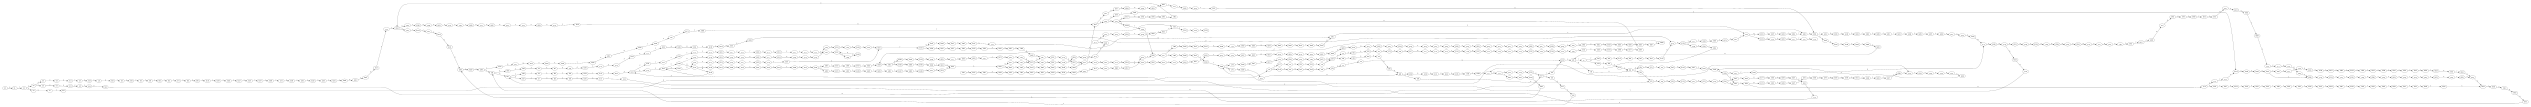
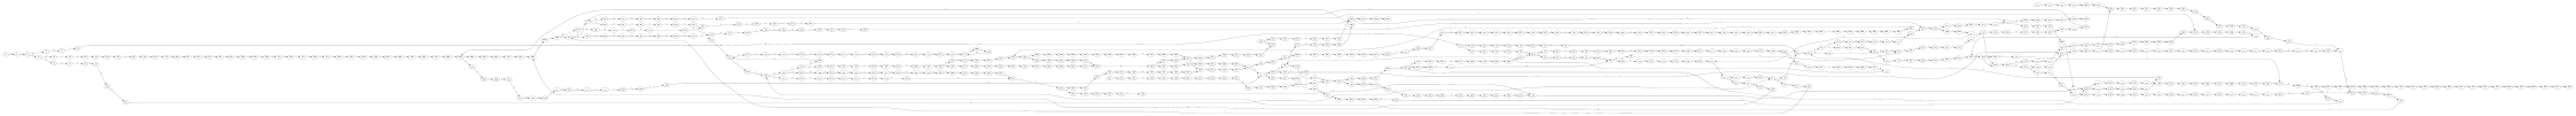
  strict digraph {
    fontname=Nunito
    rankdir=LR
    node [fontname=Nunito]
    edge [fontname=Nunito]
    S0
    S1
    S2
    S3
    S4
    S5
    S6
    S7
    S8
    S9
    S10
    S11
    S12
    S13
    S14
    S15
    S16
    S17
    S18
    S19
    S20
    S21
    S22
    S23
    S24
    S25
    S26
    S27
    S28
    S29
    S30
    S31
    S32
    S33
    S34
    S35
    S36
    S37
    S38
    S39
    S40
    S41
    S42
    S43
    S44
    S45
    S46
    S47
    S48
    S49
    S50
    S51
    S52
    S53
    S54
    S55
    S56
    S57
    S58
    S59
    S60
    S61
    S62
    S63
    S64
    S65
    S66
    S67
    S68
    S69
    S70
    S71
    S72
    S73
    S74
    S75
    S76
    S77
    S78
    S79
    S80
    S81
    S82
    S83
    S84
    S85
    S86
    S87
    S88
    S89
    S90
    S91
    S92
    S93
    S94
    S95
    S96
    S97
    S98
    S99
    S100
    S101
    S102
    S103
    S104
    S105
    S106
    S107
    S108
    S109
    S110
    S111
    S112
    S113
    S114
    S115
    S116
    S117
    S118
    S119
    S120
    S121
    S122
    S123
    S124
    S125
    S126
    S127
    S128
    S129
    S130
    S131
    S132
    S133
    S134
    S135
    S136
    S137
    S138
    S139
    S140
    S141
    S142
    S143
    S144
    S145
    S146
    S147
    S148
    S149
    S150
    S151
    S152
    S153
    S154
    S155
    S156
    S157
    S158
    S159
    S160
    S161
    S162
    S163
    S164
    S165
    S166
    S167
    S168
    S169
    S170
    S171
    S172
    S173
    S174
    S175
    S176
    S177
    S178
    S179
    S180
    S181
    S182
    S183
    S184
    S185
    S186
    S187
    S188
    S189
    S190
    S191
    S192
    S193
    S194
    S195
    S196
    S197
    S198
    S199
    S200
    S201
    S202
    S203
    S204
    S205
    S206
    S207
    S208
    S209
    S210
    S211
    S212
    S213
    S214
    S215
    S216
    S217
    S218
    S219
    S220
    S221
    S222
    S223
    S224
    S225
    S226
    S227
    S228
    S229
    S230
    S231
    S232
    S233
    S234
    S235
    S236
    S237
    S238
    S239
    S240
    S241
    S242
    S243
    S244
    S245
    S246
    S247
    S248
    S249
    S250
    S251
    S252
    S253
    S254
    S255
    S256
    S257
    S258
    S259
    S260
    S261
    S262
    S263
    S264
    S265
    S266
    S267
    S268
    S269
    S270
    S271
    S272
    S273
    S274
    S275
    S276
    S277
    S278
    S279
    S280
    S281
    S282
    S283
    S284
    S285
    S286
    S287
    S288
    S289
    S290
    S291
    S292
    S293
    S294
    S295
    S296
    S297
    S298
    S299
    S300
    S301
    S302
    S303
    S304
    S305
    S306
    S307
    S308
    S309
    S310
    S311
    S312
    S313
    S314
    S315
    S316
    S317
    S318
    S319
    S320
    S321
    S322
    S323
    S324
    S325
    S326
    S327
    S328
    S329
    S330
    S331
    S332
    S333
    S334
    S335
    S336
    S337
    S338
    S339
    S340
    S341
    S342
    S343
    S344
    S345
    S346
    S347
    S348
    S349
    S350
    S351
    S352
    S353
    S354
    S355
    S356
    S357
    S358
    S359
    S360
    S361
    S362
    S363
    S364
    S365
    S366
    S367
    S368
    S369
    S370
    S371
    S372
    S373
    S374
    S375
    S376
    S377
    S378
    S379
    S380
    S381
    S382
    S383
    S384
    S385
    S386
    S387
    S388
    S389
    S390
    S391
    S392
    S393
    S394
    S395
    S396
    S397
    S398
    S399
    S400
    S401
    S402
    S403
    S404
    S405
    S406
    S407
    S408
    S409
    S410
    S411
    S412
    S413
    S414
    S415
    S416
    S417
    S418
    S419
    S420
    S422
    S423
    S424
    S425
    S426
    S427
    S428
    S429
    S430
    S431
    S432
    S433
    S434
    S435
    S436
    S421
    S437
    S438
    S439
    S440
    S441
    S442
    S443
    S444
    S445
    S446
    S447
    S448
    S449
    S450
    S451
    S452
    S453
    S454
    S455
    S456
    S457
    S458
    S459
    S460
    S461
    S462
    S463
    S464
    S465
    S466
    S467
    S468
    S469
    S470
    S471
    S472
    S473
    S474
    S475
    S476
    S477
    S478
    S479
    S480
    S481
    S482
    S483
    S484
    S485
    S486
    S487
    S488
    S489
    S490
    S491
    S492
    S493
    S494
    S495
    S496
    S497
    S498
    S499
    S500
    S501
    S502
    S503
    S504
    S505
    S506
    S507
    S508
    S509
    S510
    S511
    S512
    S513
    S514
    S515
    S516
    S517
    S518
    S519
    S520
    S521
    S522
    S523
    S524
    S525
    S526
    S527
    S528
    S529
    S530
    S531
    S532
    S533
    S534
    S535
    S536
    S537
    S538
    S539
    S540
-   S541
    S542
    S543
    S544
    S545
    S546
    S547
    S548
    S549
    S550
    S551
    S552
    S553
    S554
    S555
    S556
    S557
    S558
    S559
    S560
    S561
    S562
    S563
    S564
    S565
    S566
    S567
    S568
    S569
    S570
    S571
    S572
    S573
    S574
    S575
    S576
    S577
    S578
    S579
    S580
    S581
    S582
    S583
    S584
    S585
    S586
    S587
    S588
    S589
    S590
    S591
    S592
    S593
    S594
    S595
    S596
    S597
    S598
    S599
    S600
    S601
    S602
    S603
    S604
    S605
    S606
    S607
    S608
    S609
    S610
    S611
    S612
    S613
    S614
    S615
    S616
    S617
    S618
    S620
    S621
    S619
    S622
    S623
    S624
    S625
    S626
    S627
    S628
    S629
    S630
    S631
    S632
    S633
    S634
    S635
    S636
    S637
    S638
    S639
    S640
    S641
    S642
    S643
    S644
    S645
    S646
    S647
    S648
    S649
    S650
    S651
    S652
    S653
    S654
    S655
    S656
    S657
    S658
    S659
    S660
    S661
    S662
    S663
    S664
    S665
    S666
    S667
    S668
    S0 -> S1 [label=G]
    S1 -> S2 [label=T]
    S2 -> S3 [label=G]
    S2 -> S4 [label=C]
    S3 -> S5 [label=A]
    S3 -> S6 [label=C]
    S4 -> S7 [label=G]
    S5 -> S8 [label=C]
    S6 -> S9 [label=C]
    S7 -> S10 [label=C]
    S8 -> S11 [label=G]
    S9 -> S12 [label=G]
    S10 -> S13 [label=G]
    S11 -> S14 [label=T]
    S12 -> S15 [label=C]
    S13 -> S16 [label=C]
    S13 -> S17 [label=T]
    S14 -> S18 [label=G]
    S15 -> S19 [label=C]
    S16 -> S20 [label=A]
    S17 -> S21 [label=A]
    S18 -> S22 [label=G]
    S19 -> S23 [label=G]
    S20 -> S24 [label=G]
    S21 -> S25 [label=G]
    S22 -> S26 [label=G]
    S23 -> S27 [label=G]
    S24 -> S28 [label=C]
    S25 -> S29 [label=C]
    S26 -> S30 [label=T]
    S27 -> S31 [label=T]
    S27 -> S32 [label=A]
    S28 -> S33 [label=C]
    S29 -> S34 [label=C]
    S30 -> S35 [label=A]
    S31 -> S36 [label=G]
    S32 -> S37 [label=A]
    S33 -> S38 [label=G]
    S34 -> S39 [label=G]
    S35 -> S40 [label=C]
    S36 -> S41 [label=G]
    S37 -> S42 [label=C]
    S38 -> S43 [label=G]
    S39 -> S44 [label=A]
    S39 -> S45 [label=C]
    S40 -> S46 [label=T]
    S41 -> S47 [label=T]
    S41 -> S48 [label=A]
    S42 -> S49 [label=T]
    S43 -> S50 [label=T]
    S44 -> S51 [label=A]
    S45 -> S52 [label=T]
    S46 -> S53 [label=A]
    S47 -> S54 [label=G]
    S47 -> S55 [label=T]
    S48 -> S56 [label=A]
    S49 -> S57 [label=G]
    S49 -> S58 [label=A]
    S50 -> S36 [label=G]
    S51 -> S59 [label=A]
    S52 -> S60 [label=G]
    S53 -> S61 [label=T]
    S54 -> S62 [label=G]
    S55 -> S63 [label=A]
    S56 -> S64 [label=C]
    S56 -> S65 [label=G]
    S57 -> S66 [label=C]
    S57 -> S67 [label=G]
    S58 -> S68 [label=C]
    S59 -> S69 [label=C]
    S60 -> S70 [label=G]
    S61 -> S71 [label=T]
    S62 -> S72 [label=A]
    S63 -> S73 [label=G]
    S64 -> S74 [label=C]
    S65 -> S75 [label=A]
    S66 -> S76 [label=A]
    S67 -> S77 [label=A]
    S68 -> S78 [label=A]
    S69 -> S79 [label=C]
    S70 -> S80 [label=A]
    S71 -> S81 [label=G]
    S72 -> S56 [label=A]
    S73 -> S82 [label=A]
    S74 -> S83 [label=T]
    S75 -> S84 [label=A]
    S76 -> S85 [label=A]
    S77 -> S86 [label=C]
    S78 -> S87 [label=A]
    S79 -> S88 [label=C]
    S80 -> S89 [label=A]
    S81 -> S90 [label=G]
    S82 -> S91 [label=A]
    S83 -> S92 [label=C]
    S84 -> S93 [label=C]
    S85 -> S94 [label=C]
    S86 -> S95 [label=C]
    S87 -> S96 [label=C]
    S88 -> S97 [label=C]
    S89 -> S98 [label=T]
    S89 -> S99 [label=G]
    S90 -> S100 [label=A]
    S91 -> S101 [label=G]
    S92 -> S102 [label=G]
    S93 -> S103 [label=G]
    S94 -> S104 [label=C]
    S95 -> S105 [label=C]
    S96 -> S106 [label=G]
    S97 -> S107 [label=G]
    S98 -> S108 [label=G]
    S99 -> S75 [label=A]
    S100 -> S109 [label=A]
    S101 -> S110 [label=G]
    S102 -> S111 [label=G]
    S103 -> S112 [label=G]
    S104 -> S113 [label=A]
    S105 -> S114 [label=G]
    S106 -> S115 [label=A]
    S107 -> S116 [label=A]
    S108 -> S117 [label=G]
    S109 -> S118 [label=C]
    S110 -> S119 [label=G]
    S111 -> S120 [label=C]
    S112 -> S121 [label=C]
    S113 -> S122 [label=G]
    S114 -> S123 [label=T]
    S115 -> S124 [label=A]
    S116 -> S125 [label=C]
    S117 -> S126 [label=G]
    S118 -> S127 [label=G]
    S119 -> S128 [label=G]
    S120 -> S129 [label=A]
    S121 -> S130 [label=A]
    S122 -> S131 [label=A]
    S123 -> S132 [label=C]
    S124 -> S133 [label=A]
    S125 -> S134 [label=T]
    S126 -> S135 [label=G]
    S127 -> S136 [label=G]
    S128 -> S137 [label=T]
    S128 -> S138 [label=G]
    S129 -> S139 [label=C]
    S130 -> S140 [label=C]
    S131 -> S141 [label=C]
    S131 -> S142 [label=A]
    S132 -> S143 [label=T]
    S133 -> S144 [label=A]
    S134 -> S145 [label=A]
    S135 -> S146 [label=T]
    S136 -> S147 [label=T]
    S137 -> S148 [label=C]
    S138 -> S149 [label=T]
    S139 -> S150 [label=G]
    S139 -> S151 [label=C]
    S140 -> S151 [label=C]
    S140 -> S152 [label=T]
    S141 -> S153 [label=T]
    S142 -> S154 [label=C]
    S143 -> S155 [label=C]
    S144 -> S156 [label=C]
    S145 -> S157 [label=G]
    S146 -> S158 [label=C]
    S147 -> S159 [label=A]
    S148 -> S160 [label=T]
    S149 -> S161 [label=C]
    S150 -> S162 [label=C]
    S151 -> S163 [label=G]
    S152 -> S164 [label=G]
    S153 -> S165 [label=C]
    S154 -> S166 [label=C]
    S154 -> S167 [label=A]
    S155 -> S168 [label=G]
    S156 -> S169 [label=A]
    S157 -> S170 [label=A]
    S158 -> S171 [label=C]
    S159 -> S172 [label=C]
    S160 -> S173 [label=C]
    S161 -> S171 [label=C]
    S162 -> S174 [label=G]
    S163 -> S175 [label=A]
    S163 -> S176 [label=G]
    S164 -> S177 [label=G]
    S165 -> S178 [label=C]
    S166 -> S179 [label=A]
    S166 -> S180 [label=G]
    S167 -> S181 [label=G]
    S168 -> S182 [label=G]
    S169 -> S183 [label=G]
    S170 -> S184 [label=A]
    S171 -> S185 [label=G]
    S172 -> S186 [label=G]
    S173 -> S187 [label=T]
    S174 -> S188 [label=C]
    S175 -> S189 [label=G]
    S175 -> S190 [label=A]
    S176 -> S191 [label=G]
    S177 -> S192 [label=G]
    S178 -> S193 [label=C]
    S179 -> S194 [label=G]
    S179 -> S195 [label=C]
    S180 -> S196 [label=G]
    S181 -> S197 [label=C]
    S182 -> S198 [label=C]
    S183 -> S199 [label=A]
    S184 -> S200 [label=T]
    S185 -> S201 [label=C]
    S185 -> S202 [label=T]
    S186 -> S203 [label=A]
    S187 -> S204 [label=C]
    S188 -> S205 [label=G]
    S189 -> S206 [label=T]
    S190 -> S207 [label=T]
    S191 -> S208 [label=A]
    S192 -> S209 [label=A]
    S193 -> S210 [label=A]
    S194 -> S131 [label=A]
    S195 -> S211 [label=C]
    S196 -> S212 [label=A]
    S197 -> S213 [label=C]
    S198 -> S129 [label=A]
    S199 -> S214 [label=A]
    S200 -> S215 [label=C]
    S201 -> S216 [label=C]
    S202 -> S217 [label=C]
    S203 -> S218 [label=A]
    S204 -> S219 [label=T]
    S204 -> S220 [label=G]
    S205 -> S221 [label=C]
    S205 -> S222 [label=G]
    S206 -> S223 [label=C]
    S207 -> S224 [label=G]
    S208 -> S225 [label=A]
    S209 -> S226 [label=A]
    S210 -> S227 [label=T]
    S211 -> S228 [label=C]
    S212 -> S229 [label=C]
    S213 -> S230 [label=G]
    S214 -> S231 [label=G]
    S215 -> S232 [label=G]
    S216 -> S233 [label=G]
    S217 -> S234 [label=G]
    S218 -> S235 [label=G]
    S219 -> S236 [label=G]
    S220 -> S237 [label=T]
    S221 -> S238 [label=G]
    S222 -> S239 [label=C]
    S223 -> S240 [label=C]
    S224 -> S241 [label=T]
    S225 -> S242 [label=T]
    S226 -> S243 [label=C]
    S227 -> S244 [label=C]
    S228 -> S245 [label=C]
    S229 -> S246 [label=G]
    S230 -> S247 [label=T]
    S231 -> S248 [label=G]
    S232 -> S249 [label=G]
    S233 -> S27 [label=G]
    S234 -> S250 [label=G]
    S235 -> S251 [label=A]
    S236 -> S252 [label=A]
    S237 -> S253 [label=G]
    S238 -> S254 [label=T]
    S239 -> S255 [label=T]
    S240 -> S256 [label=A]
    S241 -> S257 [label=A]
    S242 -> S258 [label=T]
    S243 -> S259 [label=T]
    S244 -> S260 [label=T]
    S245 -> S261 [label=C]
    S246 -> S262 [label=C]
    S247 -> S263 [label=C]
    S248 -> S119 [label=G]
    S249 -> S264 [label=G]
    S250 -> S265 [label=A]
    S251 -> S266 [label=A]
    S252 -> S267 [label=G]
    S253 -> S268 [label=G]
    S254 -> S269 [label=C]
    S255 -> S270 [label=A]
    S255 -> S271 [label=G]
    S256 -> S272 [label=G]
    S257 -> S273 [label=G]
    S258 -> S274 [label=G]
    S259 -> S57 [label=G]
    S260 -> S275 [label=G]
    S261 -> S276 [label=C]
    S262 -> S277 [label=C]
    S263 -> S278 [label=C]
    S264 -> S279 [label=T]
    S265 -> S280 [label=A]
    S266 -> S281 [label=G]
    S267 -> S282 [label=T]
    S268 -> S283 [label=T]
    S269 -> S284 [label=G]
    S270 -> S285 [label=T]
    S271 -> S286 [label=G]
    S272 -> S287 [label=T]
    S272 -> S288 [label=C]
    S273 -> S289 [label=T]
    S274 -> S290 [label=A]
    S275 -> S291 [label=C]
    S276 -> S292 [label=C]
    S277 -> S293 [label=C]
    S278 -> S294 [label=T]
    S279 -> S295 [label=A]
    S280 -> S296 [label=C]
    S281 -> S297 [label=T]
    S282 -> S298 [label=A]
    S283 -> S299 [label=A]
    S284 -> S300 [label=A]
    S285 -> S301 [label=A]
    S286 -> S302 [label=A]
    S287 -> S303 [label=A]
    S288 -> S304 [label=T]
    S289 -> S305 [label=T]
    S290 -> S306 [label=A]
    S291 -> S307 [label=C]
    S292 -> S308 [label=T]
    S293 -> S309 [label=A]
    S294 -> S310 [label=C]
    S295 -> S311 [label=T]
    S296 -> S49 [label=T]
    S296 -> S312 [label=A]
    S297 -> S313 [label=G]
    S299 -> S314 [label=T]
    S299 -> S315 [label=C]
    S300 -> S316 [label=C]
    S301 -> S317 [label=G]
    S302 -> S89 [label=A]
    S303 -> S318 [label=G]
    S304 -> S319 [label=T]
    S305 -> S320 [label=T]
    S306 -> S321 [label=C]
    S307 -> S322 [label=A]
    S308 -> S323 [label=T]
    S309 -> S324 [label=T]
    S310 -> S325 [label=T]
    S311 -> S326 [label=C]
    S312 -> S327 [label=G]
    S313 -> S328 [label=T]
    S314 -> S329 [label=G]
    S315 -> S330 [label=C]
    S316 -> S331 [label=G]
    S317 -> S332 [label=T]
    S318 -> S333 [label=G]
    S319 -> S334 [label=C]
    S320 -> S335 [label=C]
    S321 -> S336 [label=C]
    S322 -> S337 [label=G]
    S323 -> S338 [label=C]
    S324 -> S339 [label=C]
    S325 -> S340 [label=T]
    S325 -> S341 [label=G]
    S326 -> S342 [label=C]
    S327 -> S343 [label=G]
    S328 -> S344 [label=C]
    S329 -> S345 [label=A]
    S330 -> S346 [label=G]
    S331 -> S347 [label=C]
    S332 -> S348 [label=A]
    S333 -> S349 [label=G]
    S334 -> S350 [label=A]
    S335 -> S351 [label=A]
    S336 -> S352 [label=C]
    S337 -> S353 [label=T]
    S338 -> S354 [label=C]
    S338 -> S355 [label=G]
    S339 -> S356 [label=G]
    S340 -> S357 [label=C]
    S341 -> S358 [label=T]
    S342 -> S359 [label=C]
    S343 -> S360 [label=A]
    S344 -> S361 [label=G]
    S344 -> S362 [label=C]
    S345 -> S363 [label=G]
    S346 -> S364 [label=G]
    S347 -> S365 [label=G]
    S348 -> S366 [label=G]
    S349 -> S367 [label=T]
    S350 -> S368 [label=C]
    S351 -> S369 [label=C]
    S352 -> S370 [label=G]
    S353 -> S371 [label=C]
    S354 -> S372 [label=T]
    S355 -> S373 [label=A]
    S356 -> S374 [label=T]
    S357 -> S375 [label=T]
    S358 -> S376 [label=C]
    S359 -> S377 [label=G]
    S360 -> S378 [label=A]
    S361 -> S379 [label=T]
    S362 -> S380 [label=T]
    S363 -> S381 [label=C]
    S364 -> S382 [label=T]
    S365 -> S383 [label=C]
    S366 -> S384 [label=C]
    S367 -> S385 [label=C]
    S368 -> S386 [label=G]
    S369 -> S387 [label=T]
    S370 -> S388 [label=T]
    S371 -> S389 [label=G]
    S372 -> S390 [label=G]
    S373 -> S391 [label=T]
    S374 -> S392 [label=C]
    S375 -> S393 [label=C]
    S376 -> S394 [label=G]
    S377 -> S395 [label=A]
    S378 -> S396 [label=T]
    S379 -> S397 [label=C]
    S380 -> S398 [label=G]
    S381 -> S399 [label=G]
    S382 -> S400 [label=G]
    S383 -> S401 [label=C]
    S384 -> S402 [label=C]
    S385 -> S403 [label=A]
    S386 -> S404 [label=C]
    S387 -> S405 [label=C]
    S388 -> S132 [label=C]
    S389 -> S406 [label=T]
    S390 -> S407 [label=T]
    S391 -> S408 [label=C]
    S392 -> S409 [label=C]
    S393 -> S410 [label=G]
    S394 -> S411 [label=T]
    S395 -> S412 [label=A]
    S396 -> S413 [label=A]
    S397 -> S414 [label=G]
    S398 -> S415 [label=G]
    S399 -> S416 [label=G]
    S400 -> S41 [label=G]
    S401 -> S417 [label=T]
    S402 -> S39 [label=G]
    S403 -> S418 [label=C]
    S404 -> S419 [label=C]
    S405 -> S420 [label=C]
    S406 -> S371 [label=A]
    S407 -> S422 [label=C]
    S408 -> S423 [label=G]
    S409 -> S424 [label=T]
    S410 -> S425 [label=G]
    S411 -> S426 [label=G]
    S412 -> S427 [label=A]
    S412 -> S428 [label=G]
    S413 -> S429 [label=G]
    S414 -> S430 [label=G]
    S415 -> S431 [label=C]
    S416 -> S432 [label=T]
    S417 -> S433 [label=C]
    S418 -> S434 [label=T]
    S419 -> S435 [label=C]
    S420 -> S436 [label=T]
    S422 -> S438 [label=C]
    S423 -> S439 [label=T]
    S424 -> S310 [label=C]
    S425 -> S440 [label=A]
    S426 -> S441 [label=G]
    S427 -> S442 [label=G]
    S428 -> S443 [label=T]
    S429 -> S444 [label=T]
    S430 -> S265 [label=A]
    S431 -> S445 [label=C]
    S432 -> S446 [label=C]
    S433 -> S447 [label=G]
    S434 -> S448 [label=C]
    S435 -> S449 [label=T]
    S436 -> S450 [label=T]
    S421 -> S437 [label=A]
    S437 -> S451 [label=G]
    S438 -> S452 [label=T]
    S439 -> S453 [label=T]
    S440 -> S454 [label=G]
    S441 -> S283 [label=T]
    S442 -> S455 [label=T]
    S443 -> S456 [label=C]
    S444 -> S457 [label=C]
    S445 -> S458 [label=T]
    S446 -> S459 [label=G]
    S447 -> S460 [label=G]
    S448 -> S461 [label=G]
    S449 -> S462 [label=T]
    S450 -> S463 [label=T]
    S451 -> S464 [label=A]
    S452 -> S465 [label=A]
    S452 -> S466 [label=T]
    S453 -> S467 [label=T]
    S454 -> S468 [label=A]
    S455 -> S469 [label=G]
    S456 -> S470 [label=G]
    S457 -> S471 [label=T]
    S458 -> S472 [label=G]
    S459 -> S473 [label=C]
    S460 -> S474 [label=G]
    S461 -> S475 [label=C]
    S462 -> S476 [label=C]
    S463 -> S477 [label=C]
    S464 -> S478 [label=C]
    S465 -> S479 [label=C]
    S466 -> S480 [label=G]
    S467 -> S481 [label=G]
    S468 -> S482 [label=G]
    S469 -> S483 [label=T]
    S470 -> S484 [label=C]
    S470 -> S485 [label=A]
    S471 -> S486 [label=C]
    S472 -> S487 [label=G]
    S473 -> S488 [label=A]
    S474 -> S489 [label=C]
    S475 -> S490 [label=T]
    S476 -> S491 [label=A]
    S477 -> S492 [label=A]
    S478 -> S493 [label=G]
    S479 -> S494 [label=T]
    S480 -> S495 [label=T]
    S481 -> S496 [label=T]
    S482 -> S497 [label=G]
    S483 -> S344 [label=C]
    S484 -> S498 [label=G]
    S485 -> S499 [label=G]
    S486 -> S500 [label=T]
    S487 -> S501 [label=G]
    S488 -> S502 [label=C]
    S489 -> S503 [label=T]
    S490 -> S504 [label=T]
    S491 -> S505 [label=T]
    S492 -> S506 [label=T]
    S493 -> S507 [label=G]
    S494 -> S508 [label=A]
    S495 -> S509 [label=A]
    S496 -> S510 [label=A]
    S497 -> S511 [label=T]
    S498 -> S512 [label=G]
    S499 -> S513 [label=G]
    S500 -> S204 [label=C]
    S500 -> S514 [label=G]
    S501 -> S515 [label=T]
    S502 -> S516 [label=G]
    S503 -> S517 [label=C]
    S504 -> S518 [label=C]
    S505 -> S519 [label=C]
    S506 -> S520 [label=C]
    S507 -> S521 [label=C]
    S508 -> S522 [label=C]
    S509 -> S523 [label=T]
    S510 -> S524 [label=G]
    S511 -> S525 [label=C]
    S512 -> S526 [label=C]
    S513 -> S527 [label=T]
    S514 -> S528 [label=T]
    S515 -> S529 [label=C]
    S516 -> S530 [label=C]
    S517 -> S531 [label=A]
    S518 -> S532 [label=A]
    S519 -> S533 [label=C]
    S520 -> S533 [label=C]
    S521 -> S534 [label=T]
    S522 -> S535 [label=C]
    S523 -> S536 [label=G]
    S524 -> S536 [label=G]
    S525 -> S537 [label=C]
    S526 -> S255 [label=T]
    S527 -> S538 [label=A]
    S528 -> S539 [label=A]
    S529 -> S540 [label=C]
    S530 -> S174 [label=G]
-   S531 -> S541 [label=C]
    S532 -> S542 [label=T]
    S533 -> S543 [label=A]
    S534 -> S544 [label=C]
    S535 -> S545 [label=A]
    S536 -> S546 [label=A]
    S537 -> S547 [label=C]
    S538 -> S548 [label=T]
    S540 -> S549 [label=C]
-   S541 -> S550 [label=G]
    S542 -> S519 [label=C]
    S543 -> S551 [label=G]
    S544 -> S552 [label=T]
    S545 -> S553 [label=G]
    S546 -> S554 [label=G]
    S546 -> S555 [label=A]
    S547 -> S556 [label=A]
    S547 -> S557 [label=G]
    S548 -> S558 [label=A]
    S549 -> S557 [label=G]
    S550 -> S559 [label=T]
    S551 -> S560 [label=A]
    S552 -> S561 [label=C]
    S553 -> S562 [label=G]
    S554 -> S563 [label=A]
    S555 -> S564 [label=A]
    S556 -> S565 [label=G]
    S557 -> S566 [label=A]
    S557 -> S567 [label=G]
    S558 -> S568 [label=A]
    S559 -> S569 [label=C]
    S560 -> S570 [label=A]
    S561 -> S571 [label=G]
    S562 -> S572 [label=A]
    S563 -> S573 [label=G]
    S564 -> S574 [label=G]
    S565 -> S575 [label=A]
    S566 -> S412 [label=A]
    S566 -> S576 [label=G]
    S567 -> S577 [label=A]
    S568 -> S578 [label=G]
    S569 -> S579 [label=C]
    S570 -> S154 [label=C]
    S571 -> S580 [label=A]
    S572 -> S581 [label=G]
    S573 -> S497 [label=G]
    S573 -> S582 [label=T]
    S574 -> S583 [label=G]
    S575 -> S584 [label=G]
    S576 -> S585 [label=T]
    S577 -> S586 [label=G]
    S578 -> S587 [label=T]
    S579 -> S588 [label=A]
    S580 -> S589 [label=A]
    S581 -> S590 [label=A]
    S582 -> S591 [label=C]
    S583 -> S592 [label=T]
    S584 -> S593 [label=C]
    S585 -> S223 [label=C]
    S586 -> S594 [label=G]
    S587 -> S595 [label=C]
    S588 -> S596 [label=G]
    S589 -> S597 [label=G]
    S590 -> S573 [label=G]
    S591 -> S598 [label=A]
    S592 -> S599 [label=C]
    S593 -> S600 [label=C]
    S594 -> S601 [label=C]
    S595 -> S602 [label=G]
    S596 -> S288 [label=C]
    S597 -> S603 [label=T]
    S598 -> S604 [label=G]
    S599 -> S605 [label=C]
    S600 -> S606 [label=A]
    S601 -> S607 [label=G]
    S602 -> S608 [label=T]
    S603 -> S456 [label=C]
    S604 -> S609 [label=G]
    S605 -> S547 [label=C]
    S606 -> S610 [label=C]
    S607 -> S611 [label=T]
    S608 -> S612 [label=G]
    S609 -> S613 [label=A]
    S610 -> S614 [label=G]
    S611 -> S615 [label=G]
    S612 -> S441 [label=G]
    S613 -> S616 [label=C]
    S614 -> S617 [label=G]
    S615 -> S618 [label=G]
    S617 -> S620 [label=T]
    S618 -> S621 [label=T]
    S620 -> S623 [label=T]
    S621 -> S299 [label=A]
    S619 -> S616 [label=C]
    S619 -> S622 [label=A]
    S622 -> S624 [label=G]
    S623 -> S625 [label=A]
    S624 -> S626 [label=T]
    S625 -> S627 [label=C]
    S626 -> S628 [label=C]
    S627 -> S629 [label=T]
    S628 -> S630 [label=T]
    S629 -> S631 [label=G]
    S630 -> S632 [label=C]
    S631 -> S633 [label=C]
    S632 -> S500 [label=T]
    S633 -> S634 [label=A]
    S634 -> S635 [label=G]
    S635 -> S636 [label=A]
    S636 -> S637 [label=C]
    S637 -> S638 [label=G]
    S638 -> S639 [label=G]
    S639 -> S640 [label=A]
    S640 -> S641 [label=C]
    S641 -> S642 [label=A]
    S642 -> S643 [label=C]
    S643 -> S644 [label=A]
    S644 -> S645 [label=C]
    S645 -> S646 [label=C]
    S646 -> S647 [label=T]
    S647 -> S648 [label=C]
    S648 -> S649 [label=T]
    S649 -> S650 [label=A]
    S650 -> S651 [label=G]
    S651 -> S652 [label=A]
    S652 -> S653 [label=A]
    S653 -> S654 [label=C]
    S654 -> S655 [label=G]
    S655 -> S656 [label=A]
    S656 -> S657 [label=G]
    S657 -> S658 [label=G]
    S658 -> S659 [label=T]
    S659 -> S660 [label=G]
    S660 -> S661 [label=T]
    S661 -> S662 [label=C]
    S662 -> S663 [label=C]
    S663 -> S664 [label=C]
    S664 -> S665 [label=T]
    S665 -> S666 [label=G]
    S666 -> S667 [label=T]
    S667 -> S668 [label=C]
    S668 -> S438 [label=C]
  }
